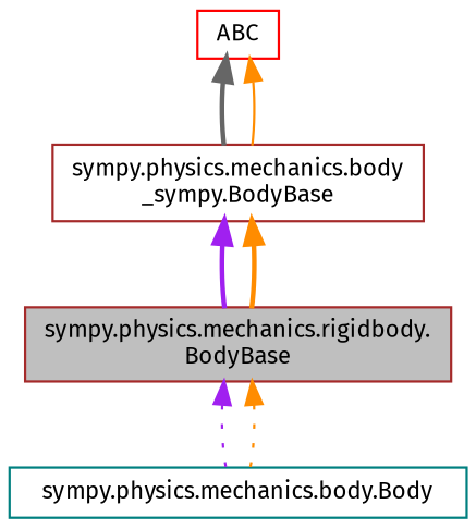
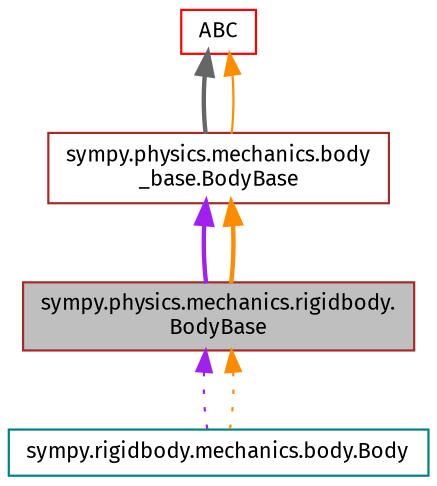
  digraph {
    fontname="Fira Sans"
    node [color=brown fillcolor=white fontname="Fira Sans" fontsize=10 shape=record style=filled]
    edge [color=darkorange dir=back fontname="Fira Sans" fontsize=10 labelfontname=Helvetica labelfontsize=10 style=bold]
    n1 [fillcolor=grey75 fontcolor=black height=0.2 label="sympy.physics.mechanics.rigidbody.\lBodyBase" width=0.4]
-   n2 [color=teal height=0.2 label="sympy.physics.mechanics.body.Body" width=0.4]
-   n3 [height=0.2 label="sympy.physics.mechanics.body\l_sympy.BodyBase" width=0.4]
+   n2 [color=teal height=0.2 label="sympy.rigidbody.mechanics.body.Body" width=0.4]
+   n3 [height=0.2 label="sympy.physics.mechanics.body\l_base.BodyBase" width=0.4]
    n4 [color=red height=0.2 label=ABC width=0.4]
    n1 -> n2 [color=purple style=dotted]
    n1 -> n2 [style=dotted]
    n3 -> n1 [color=purple]
    n3 -> n1
    n4 -> n3 [color=gray40]
    n4 -> n3 [style=solid]
  }
